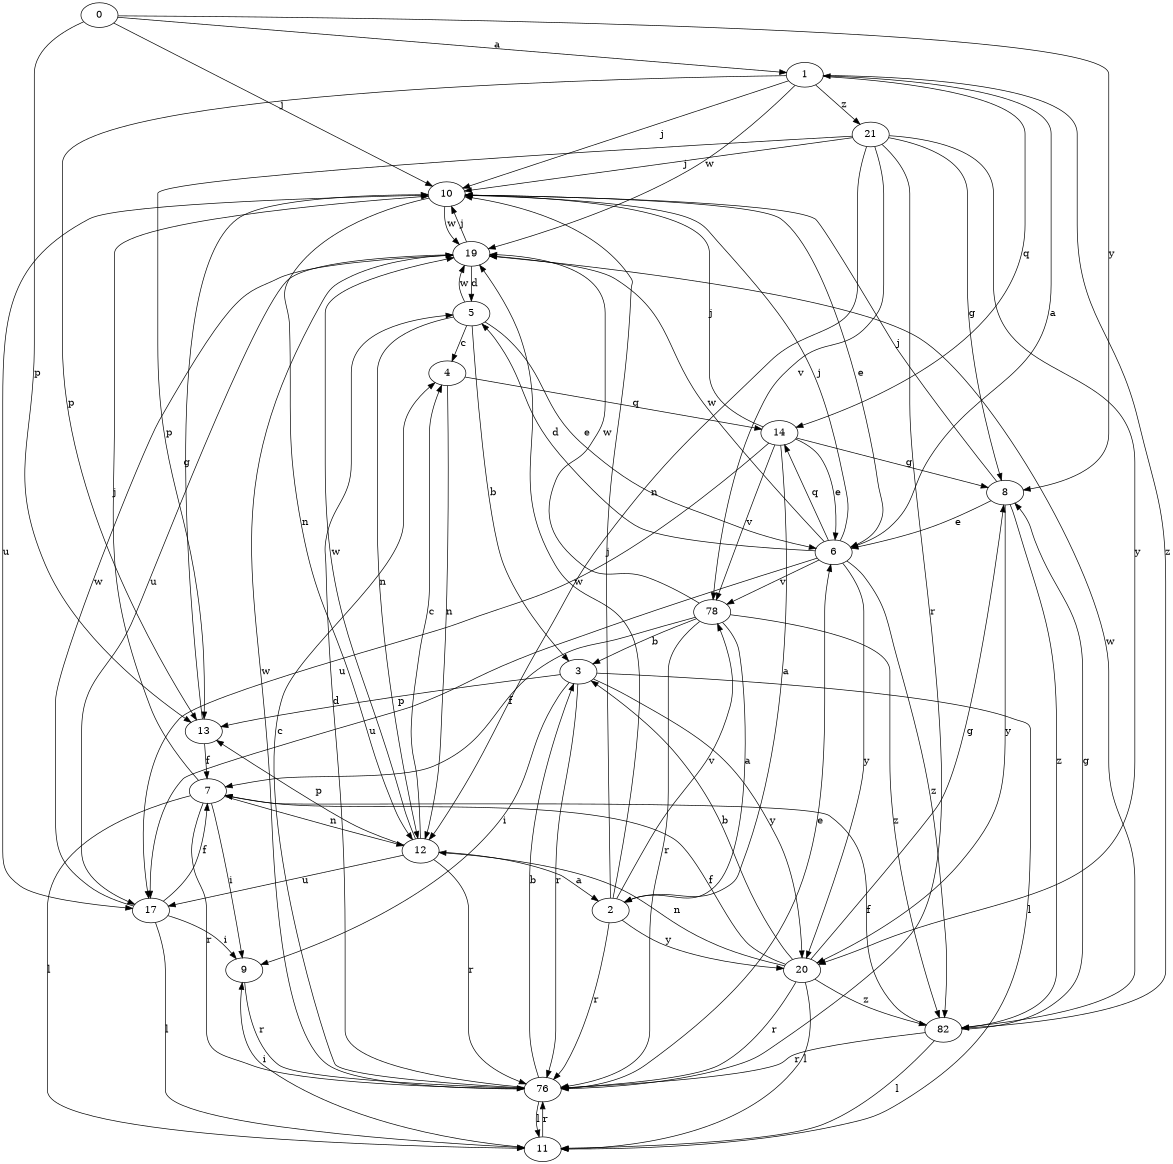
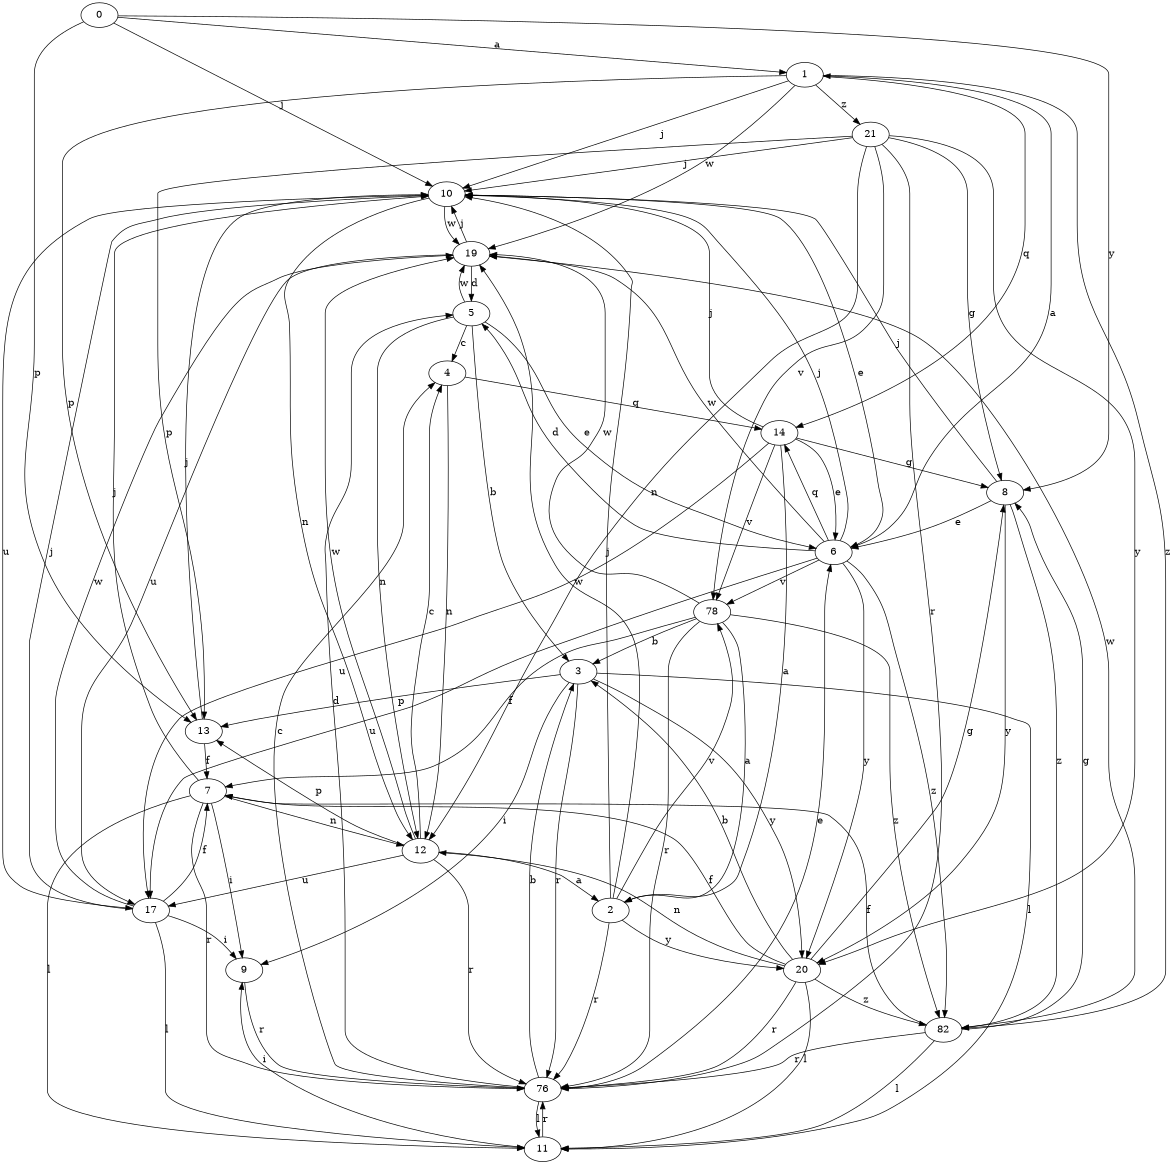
  strict digraph {
    0
    1
    8
    10
    13
    14
    19
    21
    n9 [label=82]
    20
    6
    12
    17
    7
    2
    n16 [label=78]
    5
    n18 [label=76]
    11
    3
    4
    9
    0 -> 1 [label=a]
    0 -> 8 [label=y]
    0 -> 10 [label=j]
    0 -> 13 [label=p]
    1 -> 10 [label=j]
    1 -> 13 [label=p]
    1 -> 14 [label=q]
    1 -> 19 [label=w]
    1 -> 21 [label=z]
    1 -> n9 [label=z]
    8 -> 10 [label=j]
    8 -> n9 [label=z]
    8 -> 20 [label=y]
    8 -> 6 [label=e]
    10 -> 19 [label=w]
    10 -> 6 [label=e]
    10 -> 12 [label=n]
    10 -> 17 [label=u]
-   13 -> 10 [label=g]
+   13 -> 10 [label=j]
    13 -> 7 [label=f]
    14 -> 8 [label=g]
    14 -> 10 [label=j]
    14 -> 6 [label=e]
    14 -> 17 [label=u]
    14 -> 2 [label=a]
    14 -> n16 [label=v]
    19 -> 10 [label=j]
    19 -> 17 [label=u]
    19 -> 5 [label=d]
    21 -> 8 [label=g]
    21 -> 10 [label=j]
    21 -> 13 [label=p]
    21 -> 20 [label=y]
    21 -> 12 [label=n]
    21 -> n16 [label=v]
    21 -> n18 [label=r]
    n9 -> 8 [label=g]
    n9 -> 19 [label=w]
    n9 -> 7 [label=f]
    n9 -> n18 [label=r]
    n9 -> 11 [label=l]
    20 -> 8 [label=g]
    20 -> n9 [label=z]
    20 -> 12 [label=n]
    20 -> 7 [label=f]
    20 -> n18 [label=r]
    20 -> 11 [label=l]
    20 -> 3 [label=b]
    6 -> 1 [label=a]
    6 -> 10 [label=j]
    6 -> 14 [label=q]
    6 -> 19 [label=w]
    6 -> n9 [label=z]
    6 -> 20 [label=y]
    6 -> 17 [label=u]
    6 -> n16 [label=v]
    6 -> 5 [label=d]
    12 -> 13 [label=p]
    12 -> 19 [label=w]
    12 -> 17 [label=u]
    12 -> 2 [label=a]
    12 -> n18 [label=r]
    12 -> 4 [label=c]
+   17 -> 10 [label=j]
    17 -> 19 [label=w]
    17 -> 7 [label=f]
    17 -> 11 [label=l]
    17 -> 9 [label=i]
    7 -> 10 [label=j]
    7 -> 12 [label=n]
    7 -> n18 [label=r]
    7 -> 11 [label=l]
    7 -> 9 [label=i]
    2 -> 10 [label=j]
    2 -> 19 [label=w]
    2 -> 20 [label=y]
    2 -> n16 [label=v]
    2 -> n18 [label=r]
    n16 -> 19 [label=w]
    n16 -> n9 [label=z]
    n16 -> 7 [label=f]
    n16 -> 2 [label=a]
    n16 -> n18 [label=r]
    n16 -> 3 [label=b]
    5 -> 19 [label=w]
    5 -> 6 [label=e]
    5 -> 12 [label=n]
    5 -> 3 [label=b]
    5 -> 4 [label=c]
-   n18 -> 19 [label=w]
    n18 -> 6 [label=e]
    n18 -> 5 [label=d]
    n18 -> 11 [label=l]
    n18 -> 3 [label=b]
    n18 -> 4 [label=c]
    11 -> n18 [label=r]
    11 -> 9 [label=i]
    3 -> 13 [label=p]
    3 -> 20 [label=y]
    3 -> n18 [label=r]
    3 -> 11 [label=l]
    3 -> 9 [label=i]
    4 -> 14 [label=q]
    4 -> 12 [label=n]
    9 -> n18 [label=r]
  }
